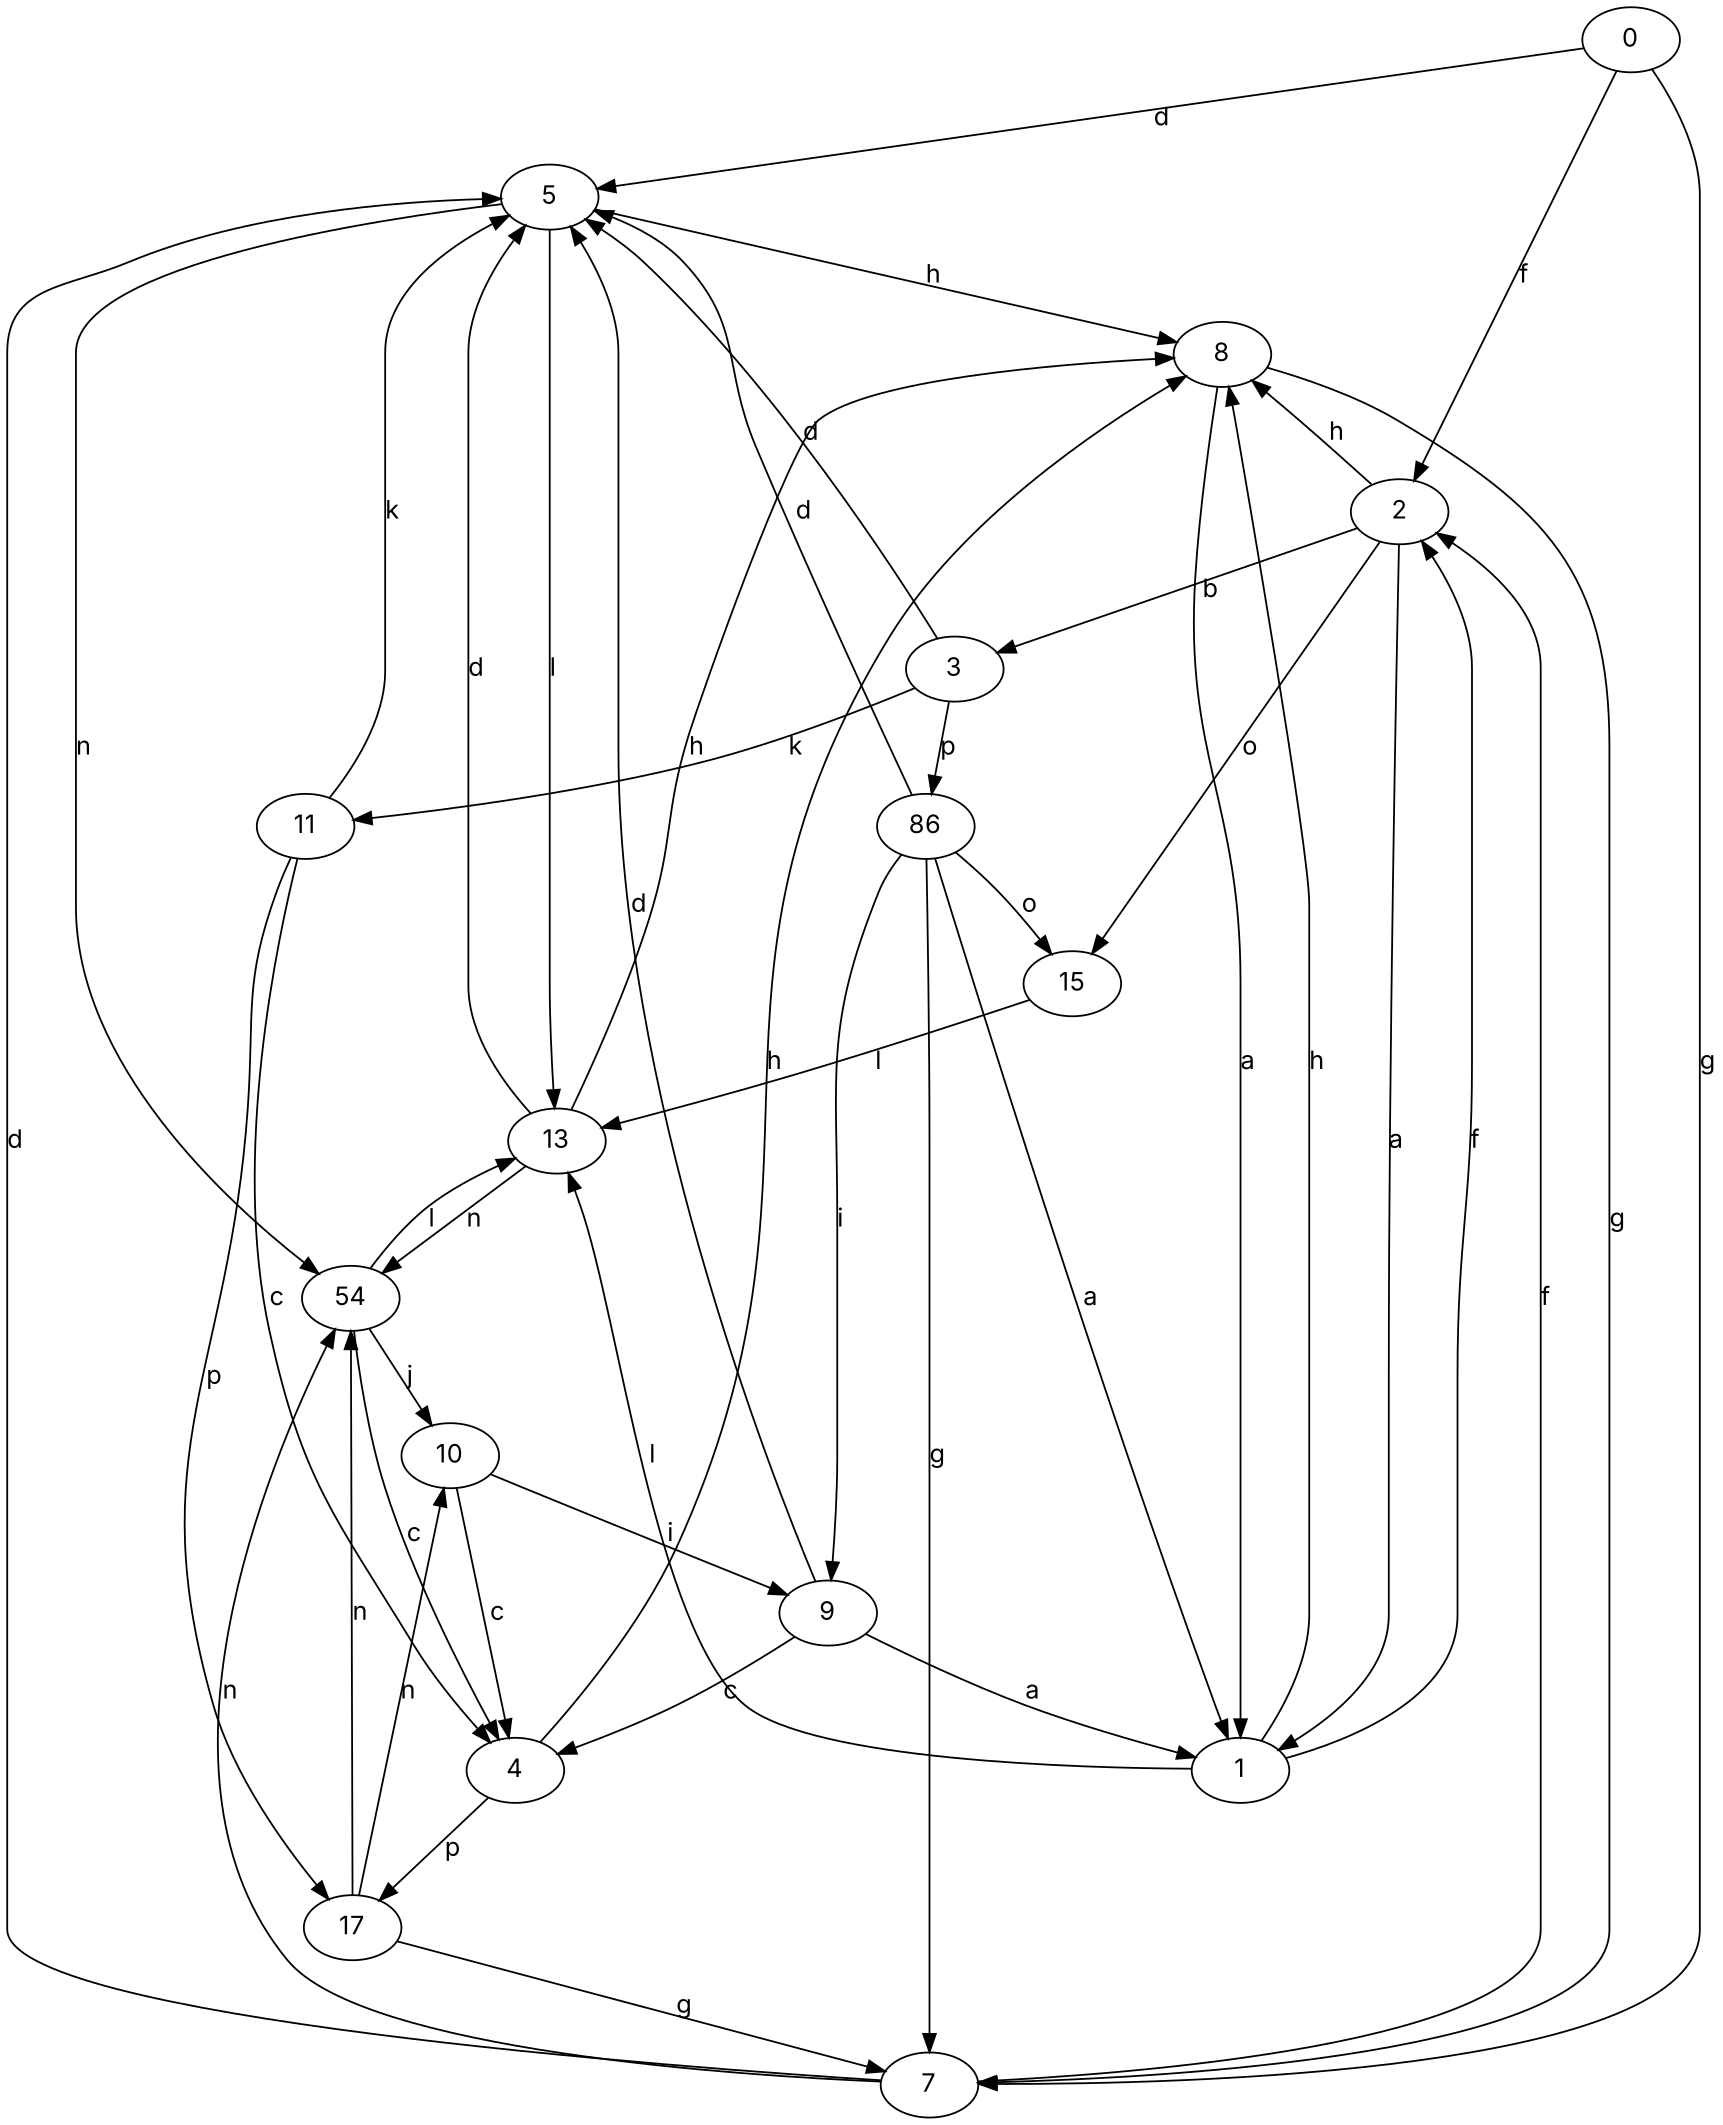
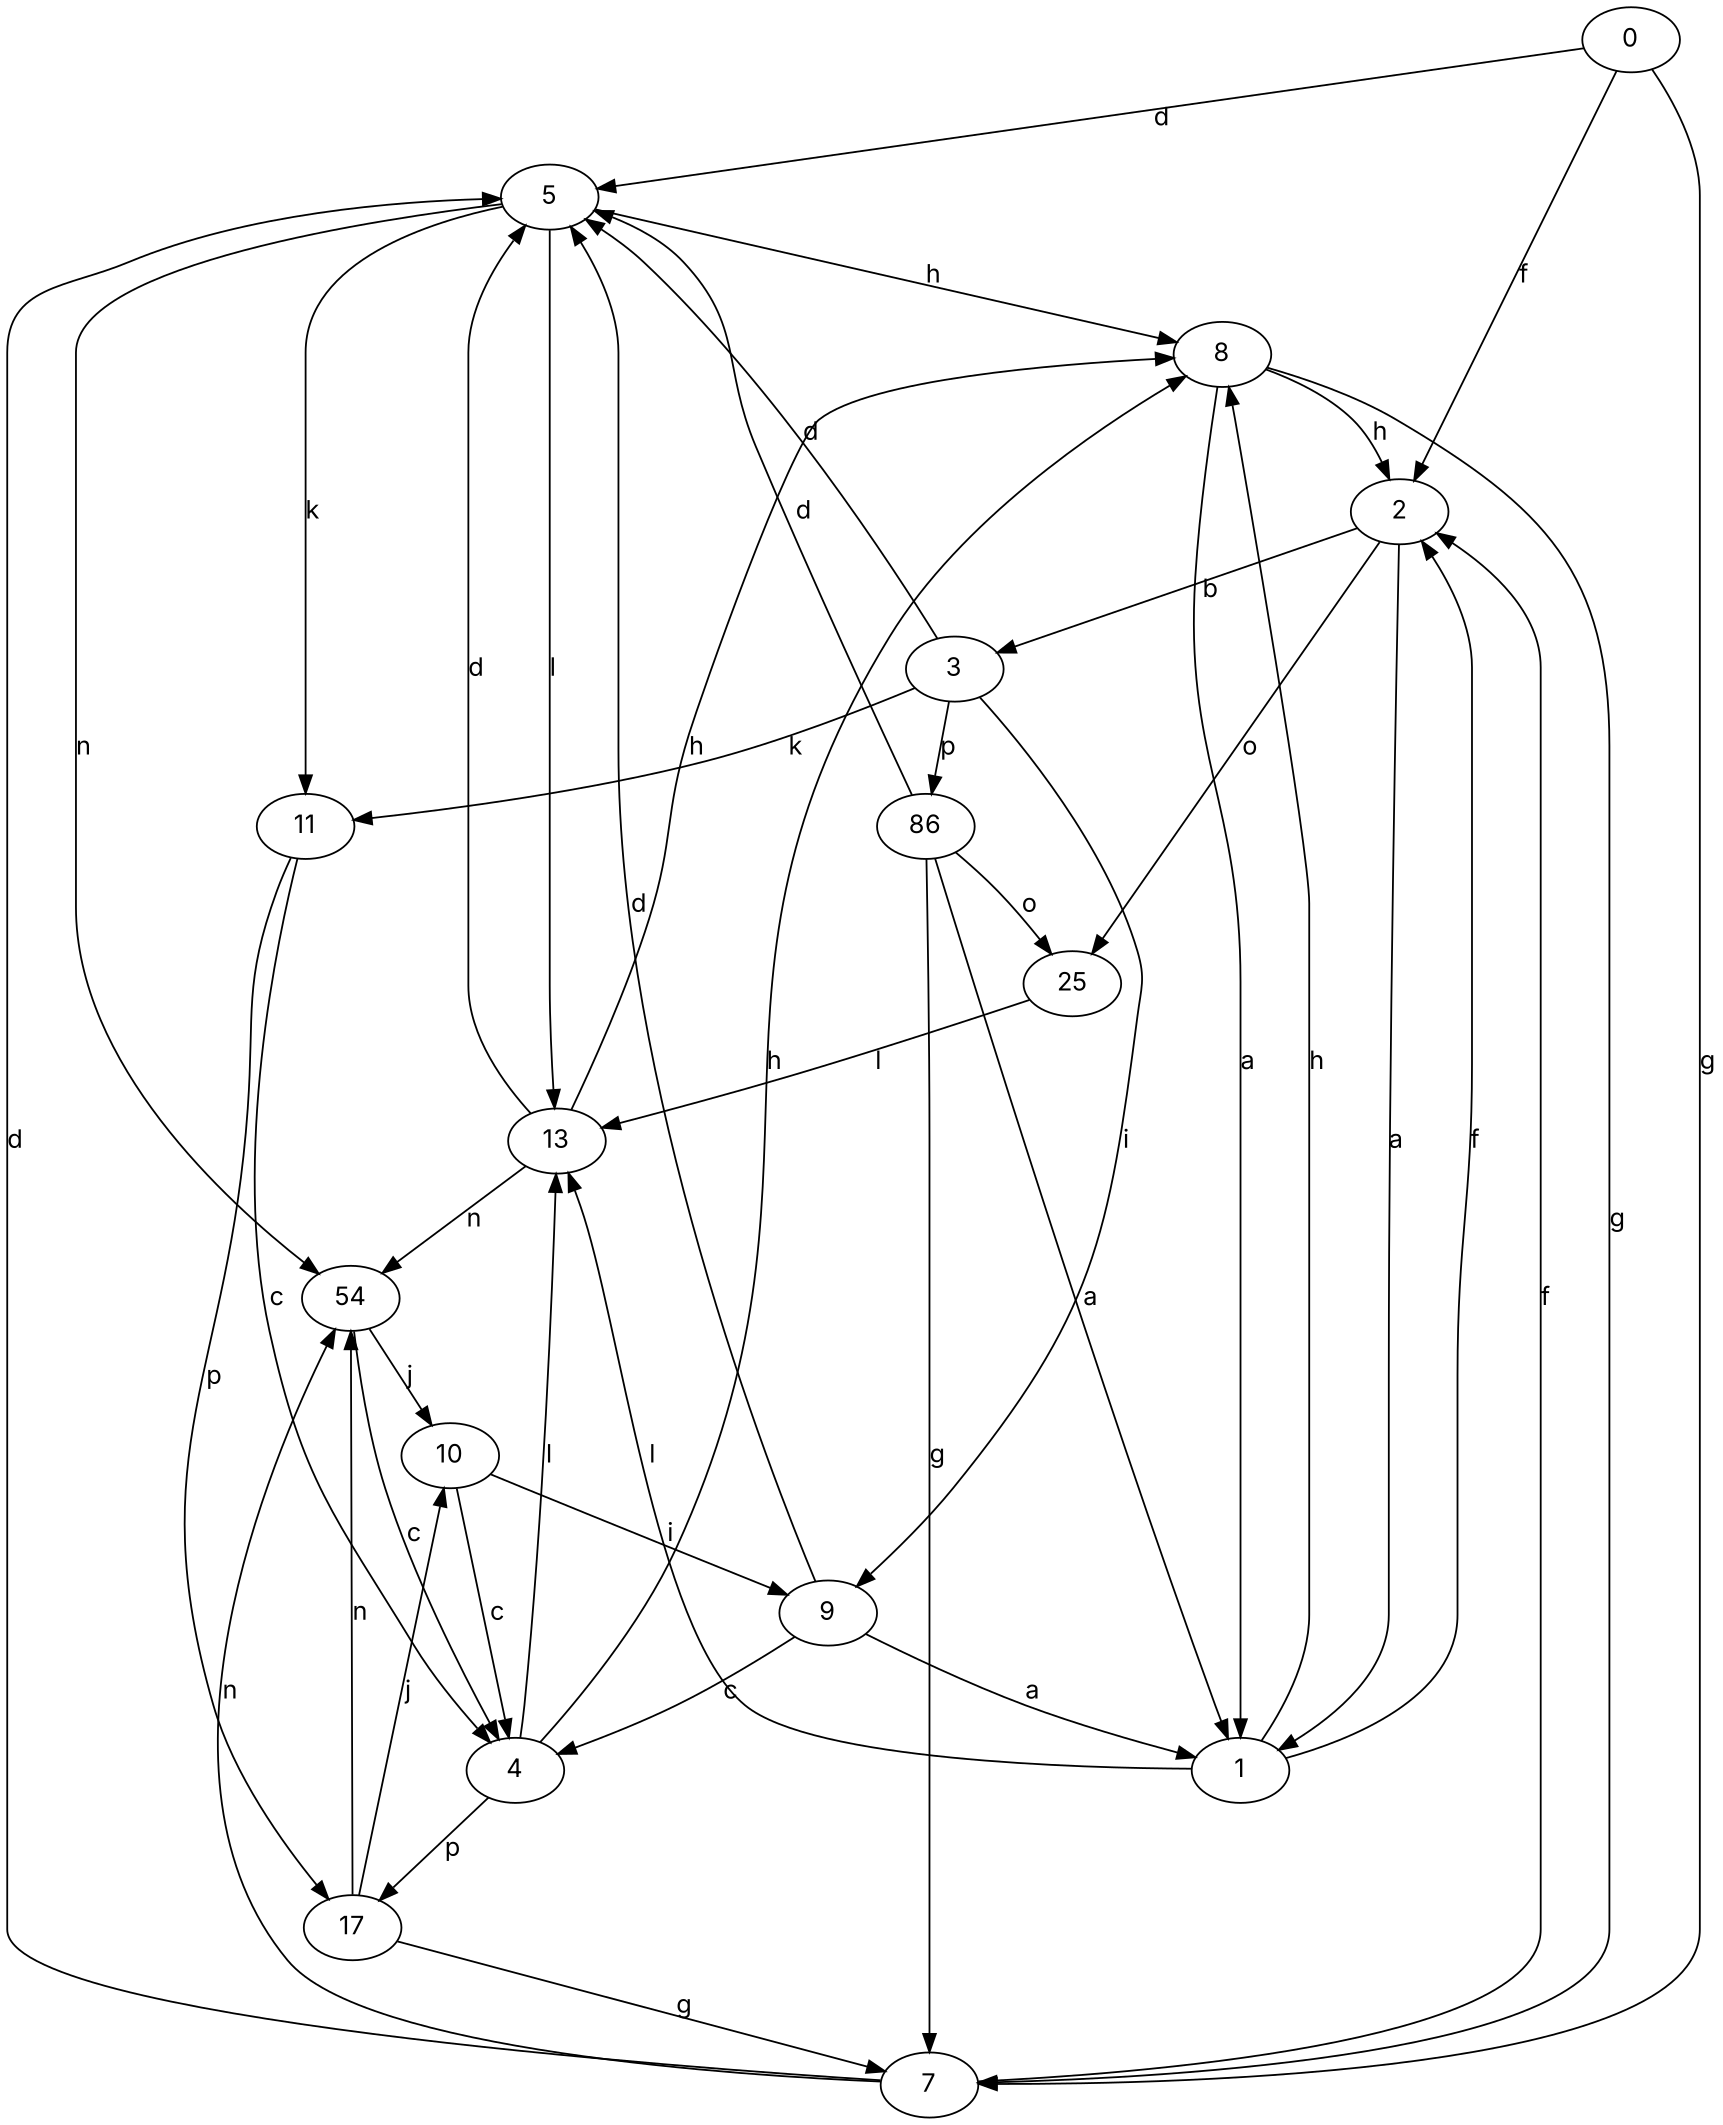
  strict digraph {
    fontname=Inter
    node [fontname=Inter]
    edge [fontname=Inter]
    0
    5
    n3 [label=2]
    7
    8
    13
    11
    n8 [label=54]
    1
    3
-   15
+   15 [label=25]
    n12 [label=86]
    4
    17
    9
    10
    0 -> 5 [label=d]
    0 -> n3 [label=f]
    0 -> 7 [label=g]
    5 -> 8 [label=h]
    5 -> 13 [label=l]
-   11 -> 5 [label=k]
+   5 -> 11 [label=k]
    5 -> n8 [label=n]
-   n3 -> 8 [label=h]
+   8 -> n3 [label=h]
    n3 -> 1 [label=a]
    n3 -> 3 [label=b]
    n3 -> 15 [label=o]
    7 -> 5 [label=d]
    7 -> n3 [label=f]
    7 -> n8 [label=n]
    8 -> 7 [label=g]
    8 -> 1 [label=a]
    13 -> 5 [label=d]
    13 -> 8 [label=h]
    13 -> n8 [label=n]
    11 -> 4 [label=c]
    11 -> 17 [label=p]
-   n8 -> 13 [label=l]
+   4 -> 13 [label=l]
    n8 -> 4 [label=c]
    n8 -> 10 [label=j]
    1 -> n3 [label=f]
    1 -> 8 [label=h]
    1 -> 13 [label=l]
    3 -> 5 [label=d]
    3 -> 11 [label=k]
    3 -> n12 [label=p]
    15 -> 13 [label=l]
    n12 -> 5 [label=d]
    n12 -> 7 [label=g]
    n12 -> 1 [label=a]
    n12 -> 15 [label=o]
-   n12 -> 9 [label=i]
+   3 -> 9 [label=i]
    4 -> 8 [label=h]
    4 -> 17 [label=p]
    17 -> 7 [label=g]
    17 -> n8 [label=n]
-   17 -> 10 [label=n]
+   17 -> 10 [label=j]
    9 -> 5 [label=d]
    9 -> 1 [label=a]
    9 -> 4 [label=c]
    10 -> 4 [label=c]
    10 -> 9 [label=i]
  }
